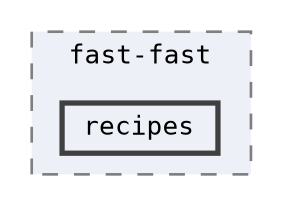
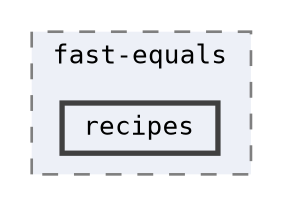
  digraph {
    compound=true
    fontname="DejaVu Sans Mono"
    n1 [color=grey25 fillcolor="#edf0f7" fontname="DejaVu Sans Mono" fontsize=10 height=0.2 label=recipes shape=box style="filled,bold" width=0.4]
    subgraph cluster_1 {
      bgcolor="#edf0f7"
      fontsize=10
-     label="fast-fast"
+     label="fast-equals"
      pencolor=grey50
      style="filled,dashed"
      n1
    }
  }
